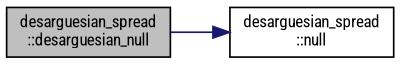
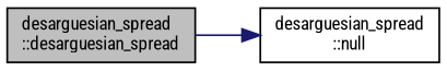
  digraph {
    rankdir=LR
    fontname="Roboto Condensed"
    node [color=black fontname="Roboto Condensed" fontsize=10 shape=record style=filled]
-   n1 [fillcolor=grey75 fontcolor=black height=0.2 label="desarguesian_spread\l::desarguesian_null" width=0.4]
+   n1 [fillcolor=grey75 fontcolor=black height=0.2 label="desarguesian_spread\l::desarguesian_spread" width=0.4]
    n2 [fillcolor=white height=0.2 label="desarguesian_spread\l::null" width=0.4]
    n1 -> n2 [color=midnightblue fontname="Roboto Condensed" fontsize=10 labelfontname=Helvetica labelfontsize=10 style=solid]
  }
